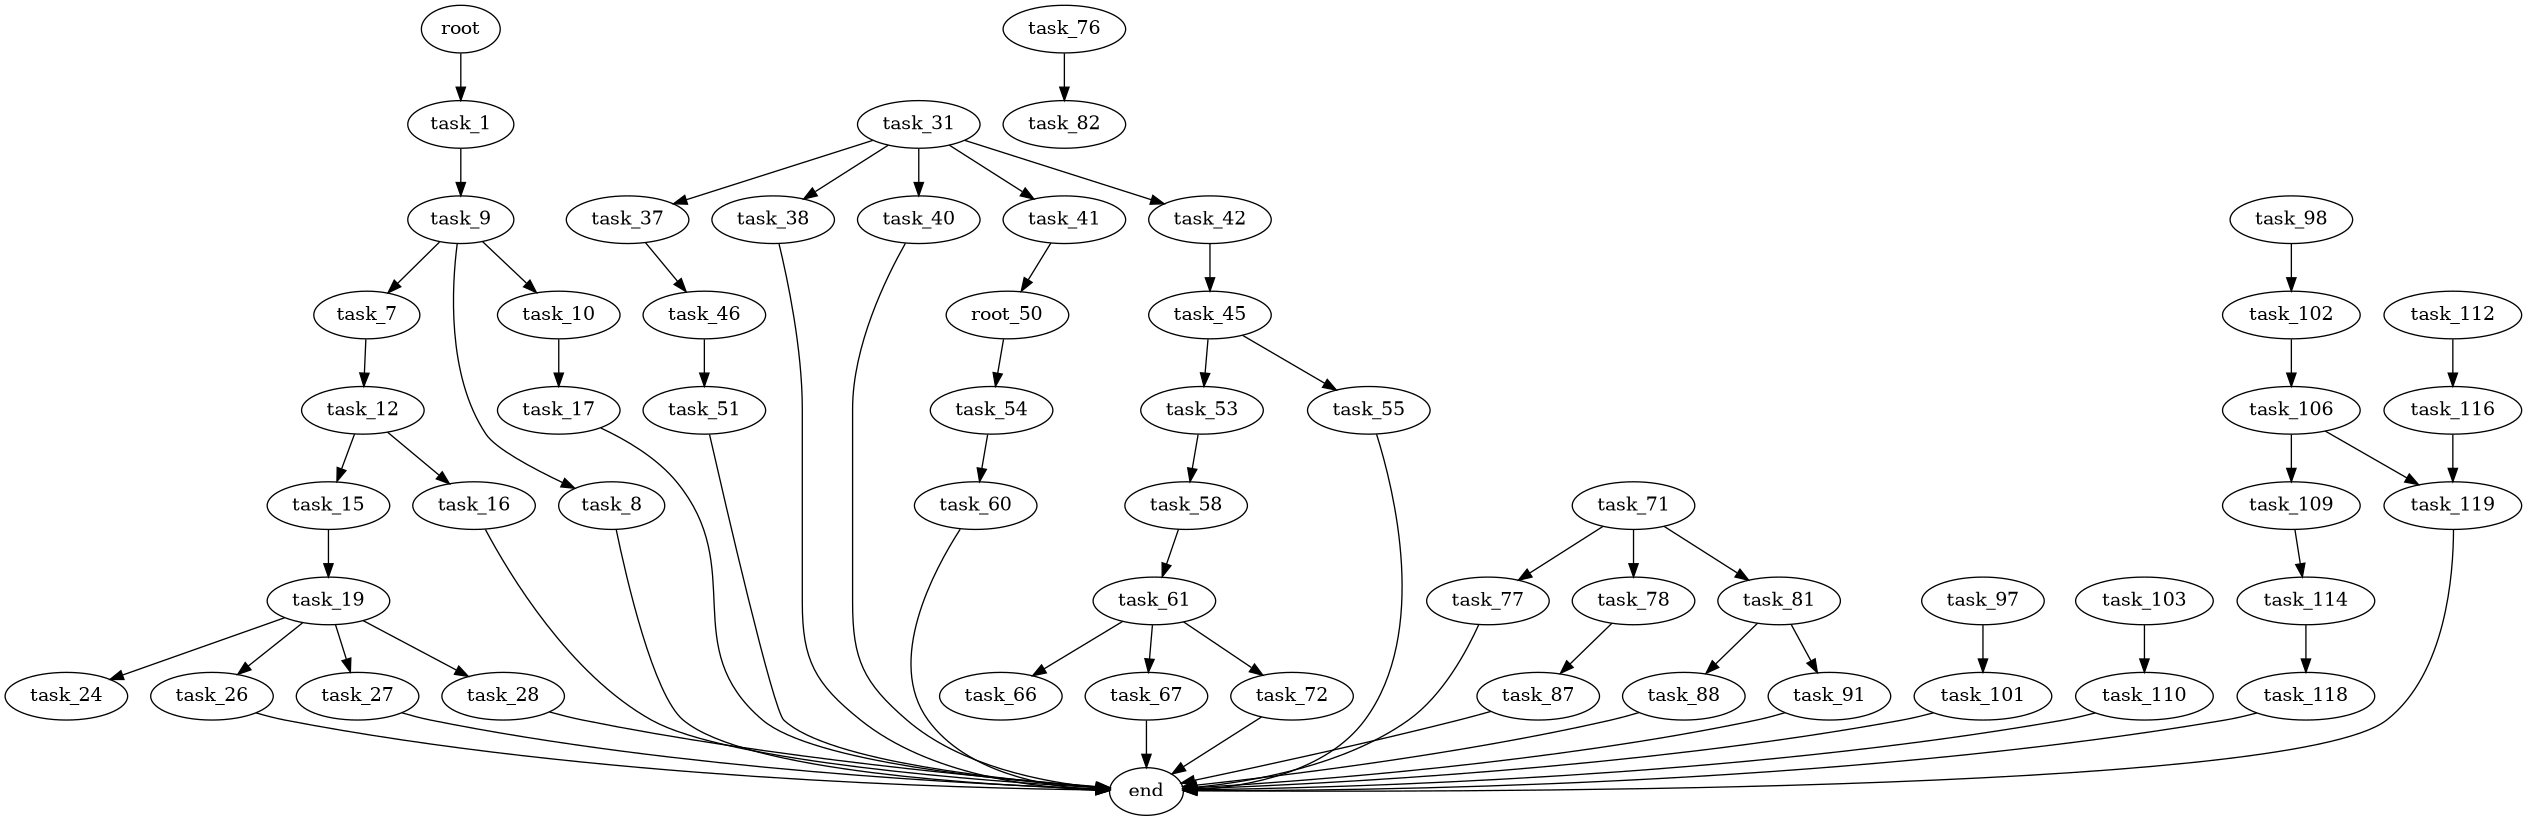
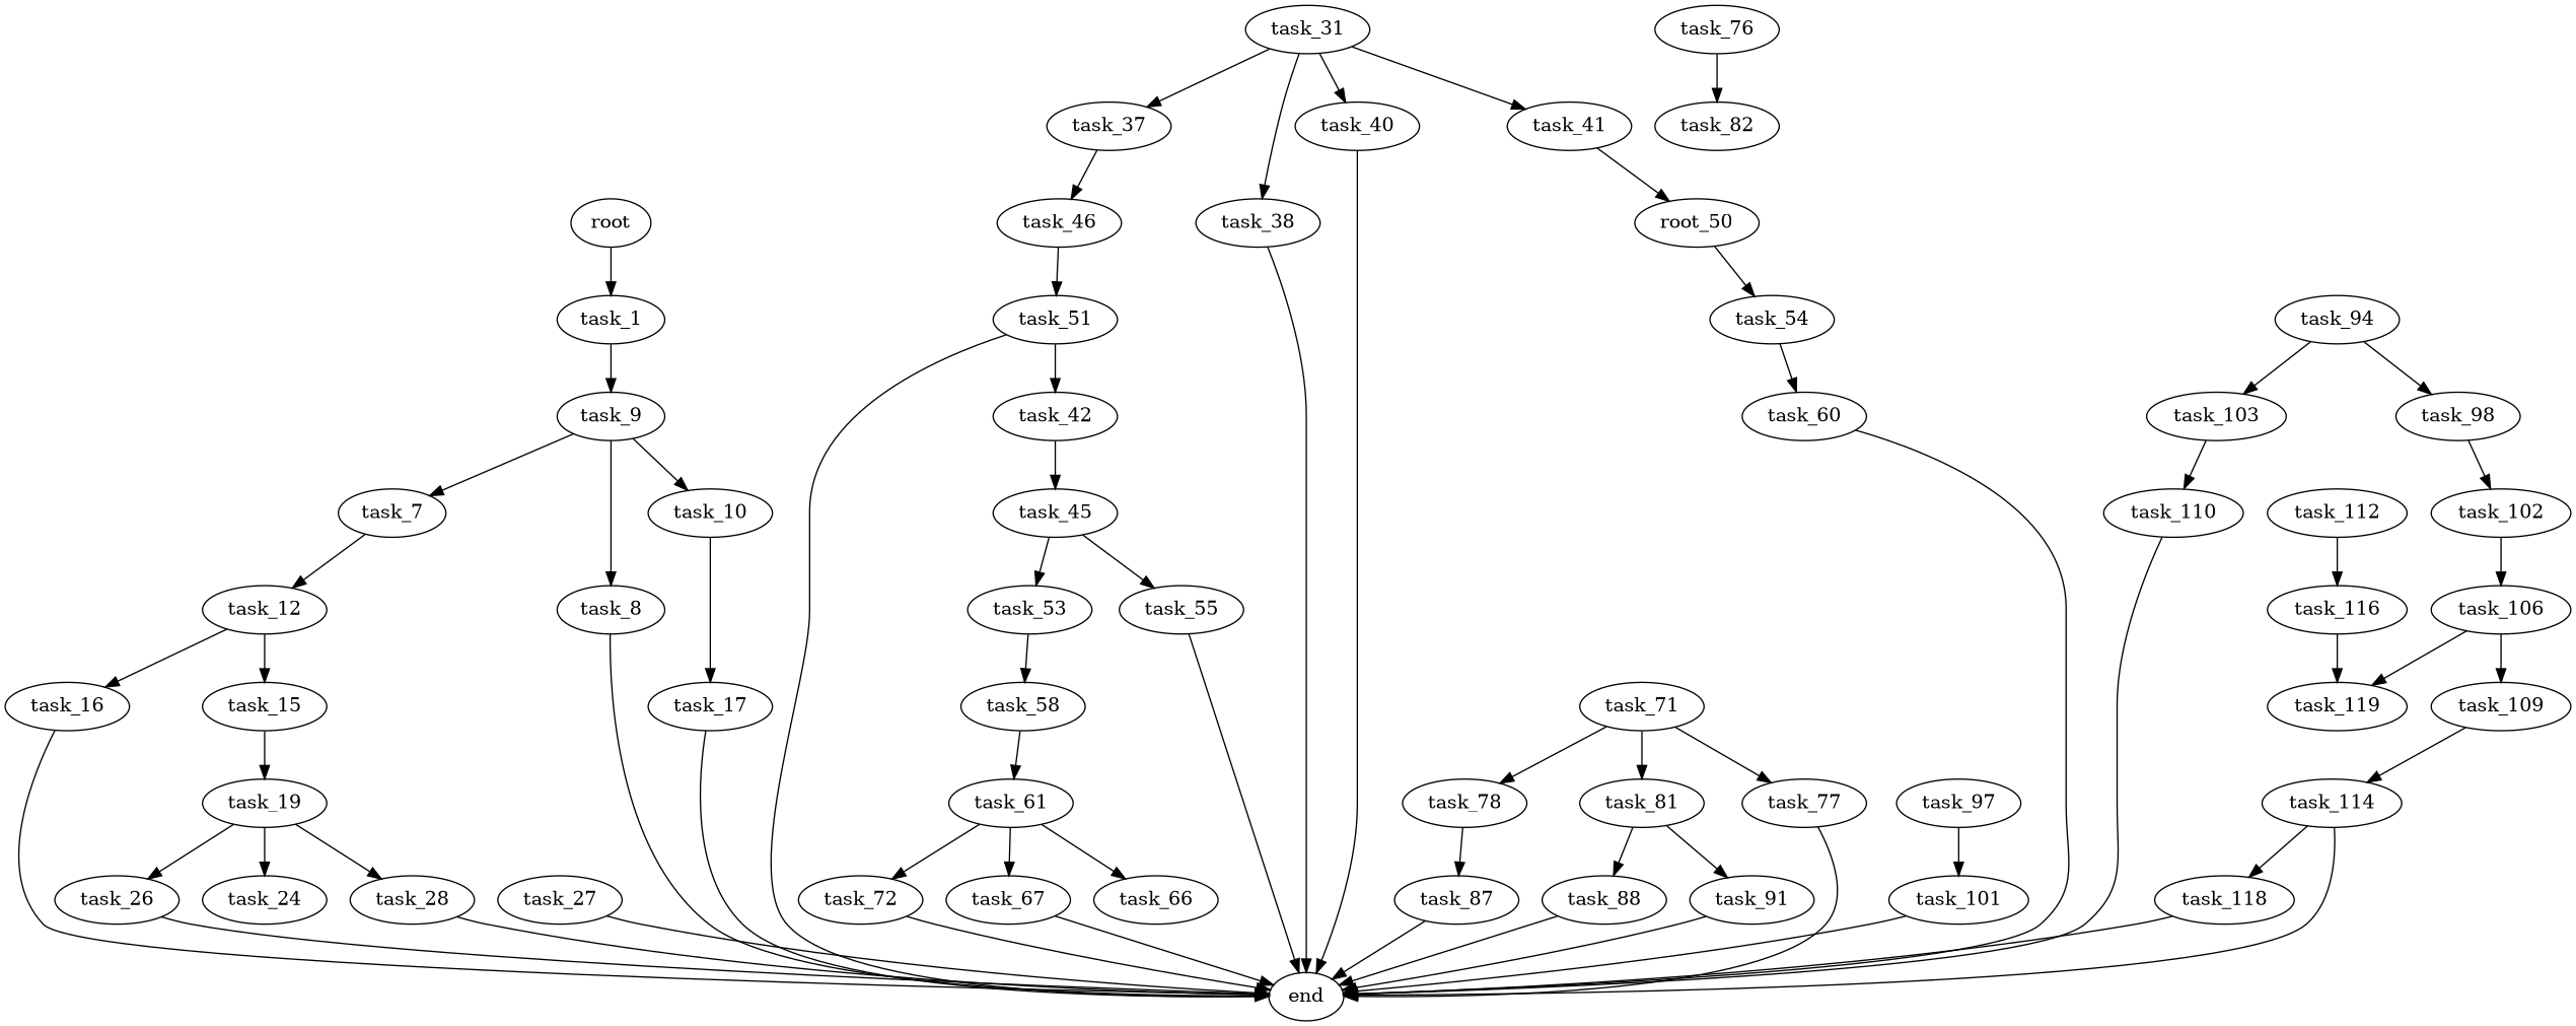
  digraph {
    root
    task_1
    n3 [label=task_9]
    task_7
    task_8
    task_10
    task_12
    end
    task_17
    task_15
    task_16
    task_19
    task_24
    task_26
    task_27
    task_28
    task_31
    task_37
    task_38
    task_40
    task_41
    task_42
    task_46
    n24 [label=root_50]
    task_45
    task_51
    task_54
    task_53
    task_55
    task_58
    task_60
    task_61
    task_66
    task_67
    task_72
    task_71
    task_77
    task_78
    task_81
    task_76
    task_82
    task_87
    task_88
    task_91
+   task_94
    task_98
    task_103
    task_97
    task_101
    task_102
    task_110
    task_106
    task_109
    task_119
    task_114
    task_112
    task_116
    task_118
    root -> task_1
    task_1 -> n3
    n3 -> task_7
    n3 -> task_8
    n3 -> task_10
    task_7 -> task_12
    task_8 -> end
    task_10 -> task_17
    task_12 -> task_15
    task_12 -> task_16
    task_17 -> end
    task_15 -> task_19
    task_16 -> end
    task_19 -> task_24
    task_19 -> task_26
-   task_19 -> task_27
    task_19 -> task_28
    task_26 -> end
    task_27 -> end
    task_28 -> end
    task_31 -> task_37
    task_31 -> task_38
    task_31 -> task_40
    task_31 -> task_41
-   task_31 -> task_42
+   task_51 -> task_42
    task_37 -> task_46
    task_38 -> end
    task_40 -> end
    task_41 -> n24
    task_42 -> task_45
    task_46 -> task_51
    n24 -> task_54
    task_45 -> task_53
    task_45 -> task_55
    task_51 -> end
    task_54 -> task_60
    task_53 -> task_58
    task_55 -> end
    task_58 -> task_61
    task_60 -> end
    task_61 -> task_66
    task_61 -> task_67
    task_61 -> task_72
    task_67 -> end
    task_72 -> end
    task_71 -> task_77
    task_71 -> task_78
    task_71 -> task_81
    task_77 -> end
    task_78 -> task_87
    task_81 -> task_88
    task_81 -> task_91
    task_76 -> task_82
    task_87 -> end
    task_88 -> end
    task_91 -> end
+   task_94 -> task_98
+   task_94 -> task_103
    task_98 -> task_102
    task_103 -> task_110
    task_97 -> task_101
    task_101 -> end
    task_102 -> task_106
    task_110 -> end
    task_106 -> task_109
    task_106 -> task_119
    task_109 -> task_114
-   task_119 -> end
+   task_114 -> end
    task_114 -> task_118
    task_112 -> task_116
    task_116 -> task_119
    task_118 -> end
  }
